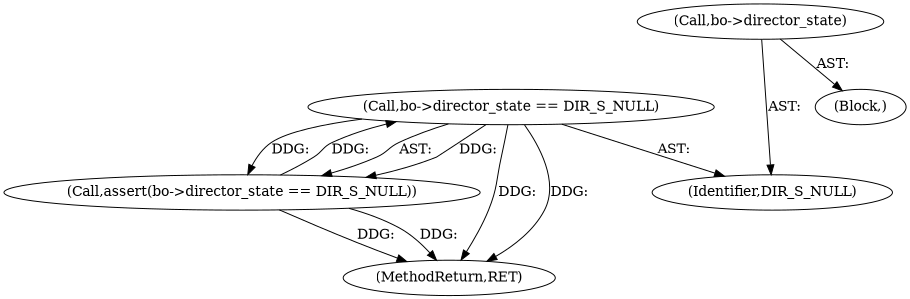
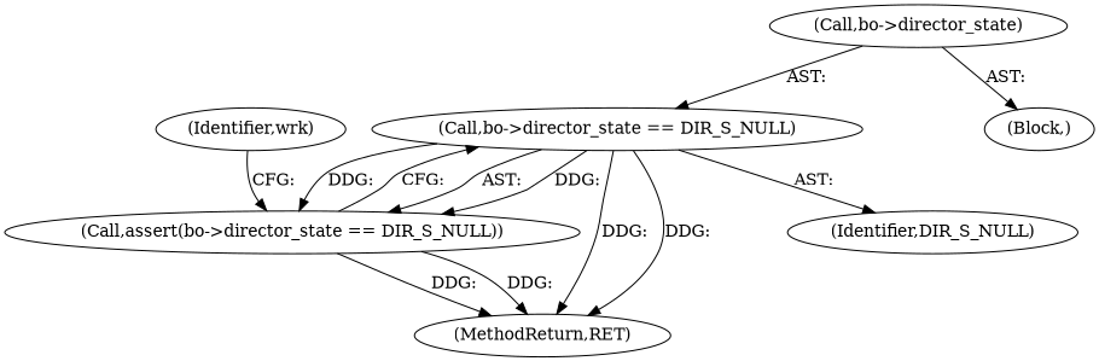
  digraph {
    n1 [label="(Call,bo->director_state == DIR_S_NULL)"]
    n2 [label="(Call,assert(bo->director_state == DIR_S_NULL))"]
    n3 [label="(Identifier,DIR_S_NULL)"]
    n4 [label="(MethodReturn,RET)"]
    n5 [label="(Block,)"]
    n6 [label="(Call,bo->director_state)"]
+   n7 [label="(Identifier,wrk)"]
    n1 -> n2 [label="AST: "]
    n1 -> n2 [label="DDG: "]
    n1 -> n2 [label="DDG: "]
    n1 -> n3 [label="AST: "]
    n1 -> n4 [label="DDG: "]
    n1 -> n4 [label="DDG: "]
-   n2 -> n1 [label="DDG: "]
+   n2 -> n1 [label="CFG: "]
    n2 -> n4 [label="DDG: "]
    n2 -> n4 [label="DDG: "]
-   n6 -> n3 [label="AST: "]
+   n6 -> n1 [label="AST: "]
    n6 -> n5 [label="AST: "]
+   n7 -> n2 [label="CFG: "]
  }
